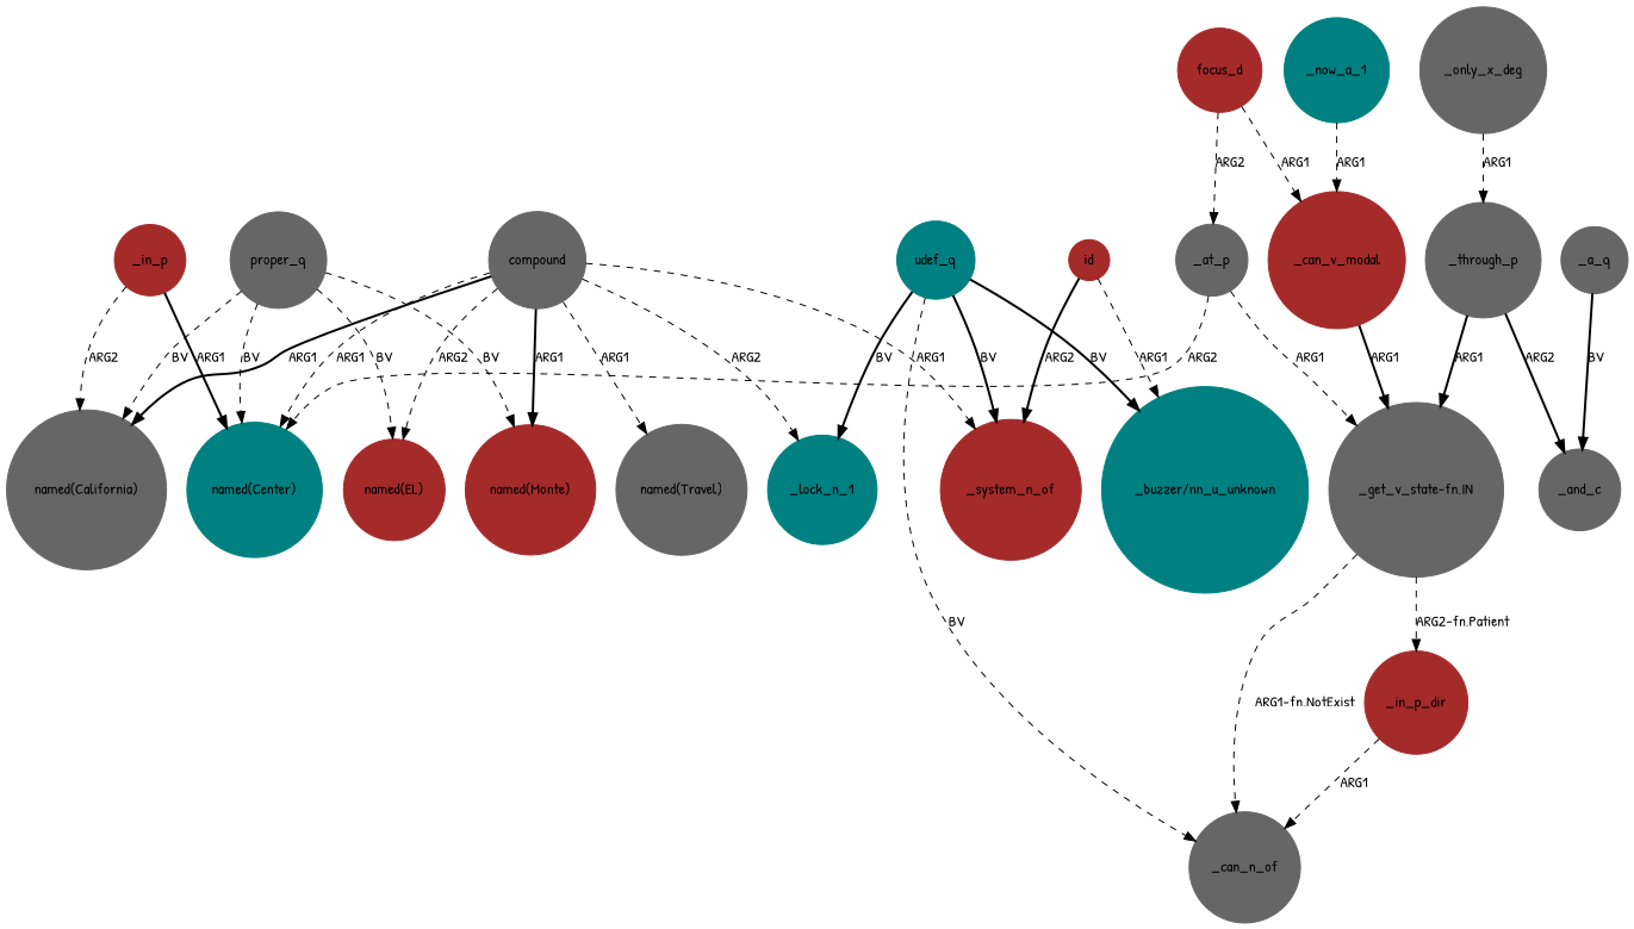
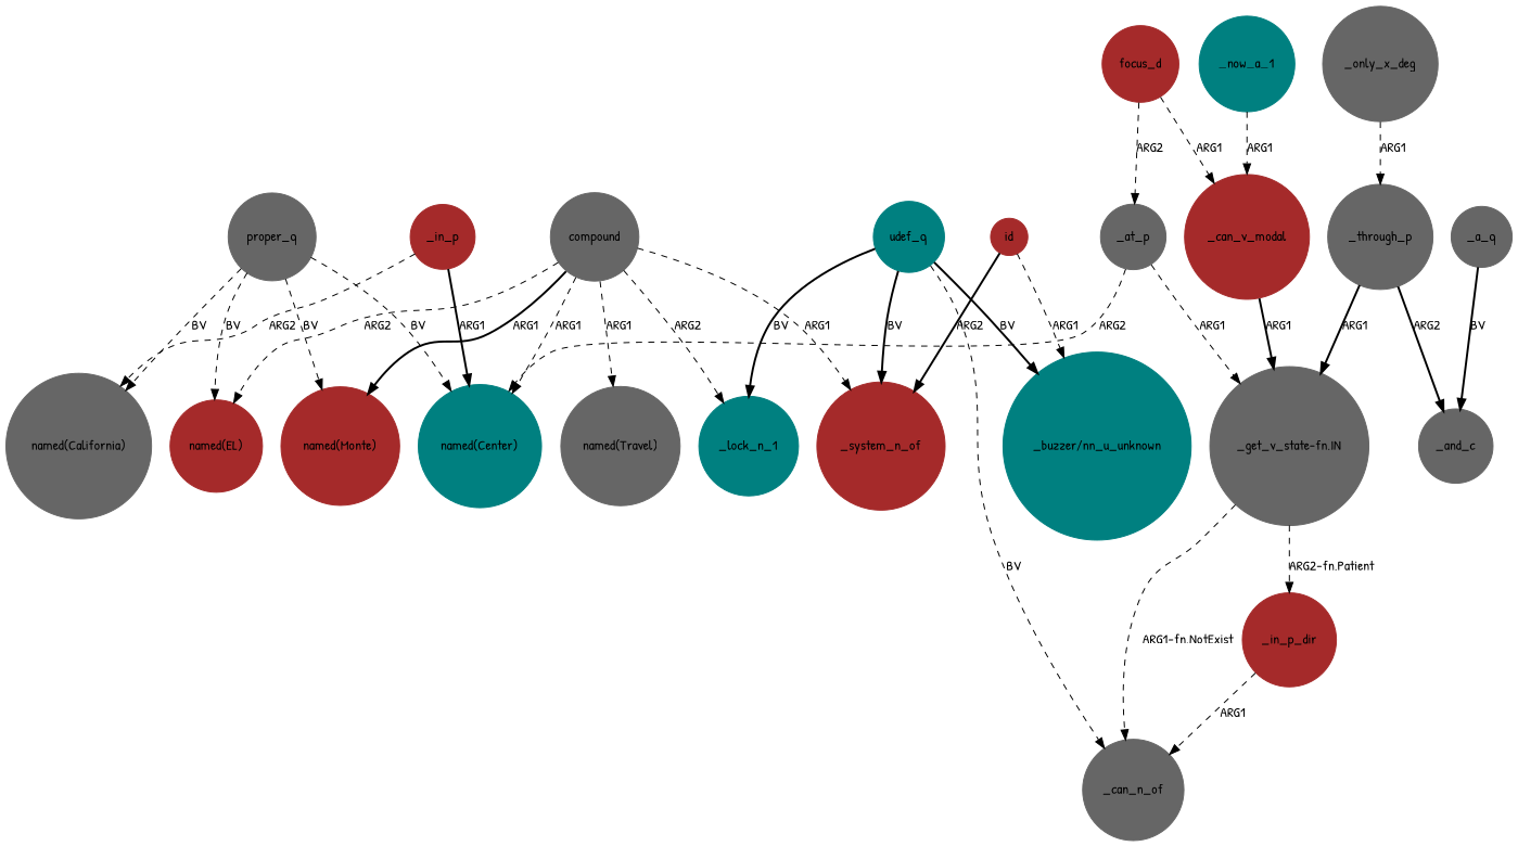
  digraph {
    fontname="Patrick Hand"
    node [color=gray40 fontname="Patrick Hand" shape=circle style=filled]
    edge [fontname="Patrick Hand" style=dashed]
    _in_p [color=brown]
    "named(California)"
    "named(Center)" [color=teal]
    proper_q
    "named(EL)" [color=brown]
    "named(Monte)" [color=brown]
    _in_p_dir [color=brown]
    "_get_v_state-fn.IN"
    n9 [label=_can_n_of]
    compound
    "named(Travel)"
    _system_n_of [color=brown]
    _lock_n_1 [color=teal]
    _at_p
    _can_v_modal [color=brown]
    udef_q [color=teal]
    "_buzzer/nn_u_unknown" [color=teal]
    focus_d [color=brown]
    _now_a_1 [color=teal]
    _through_p
    _and_c
    id [color=brown]
    _a_q
    _only_x_deg
    _in_p -> "named(California)" [label=ARG2]
    _in_p -> "named(Center)" [label=ARG1 style=bold]
    proper_q -> "named(California)" [label=BV]
    proper_q -> "named(Center)" [label=BV]
    proper_q -> "named(EL)" [label=BV]
    proper_q -> "named(Monte)" [label=BV]
    _in_p_dir -> n9 [label=ARG1]
    "_get_v_state-fn.IN" -> _in_p_dir [label="ARG2-fn.Patient"]
    "_get_v_state-fn.IN" -> n9 [label="ARG1-fn.NotExist"]
-   compound -> "named(California)" [label=ARG1 style=bold]
    compound -> "named(Center)" [label=ARG1]
    compound -> "named(EL)" [label=ARG2]
    compound -> "named(Monte)" [label=ARG1 style=bold]
    compound -> "named(Travel)" [label=ARG1]
    compound -> _system_n_of [label=ARG1]
    compound -> _lock_n_1 [label=ARG2]
    _at_p -> "named(Center)" [label=ARG2]
    _at_p -> "_get_v_state-fn.IN" [label=ARG1]
    _can_v_modal -> "_get_v_state-fn.IN" [label=ARG1 style=bold]
    udef_q -> n9 [label=BV]
    udef_q -> _system_n_of [label=BV style=bold]
    udef_q -> _lock_n_1 [label=BV style=bold]
    udef_q -> "_buzzer/nn_u_unknown" [label=BV style=bold]
    focus_d -> _at_p [label=ARG2]
    focus_d -> _can_v_modal [label=ARG1]
    _now_a_1 -> _can_v_modal [label=ARG1]
    _through_p -> "_get_v_state-fn.IN" [label=ARG1 style=bold]
    _through_p -> _and_c [label=ARG2 style=bold]
    id -> _system_n_of [label=ARG2 style=bold]
    id -> "_buzzer/nn_u_unknown" [label=ARG1]
    _a_q -> _and_c [label=BV style=bold]
    _only_x_deg -> _through_p [label=ARG1]
  }
